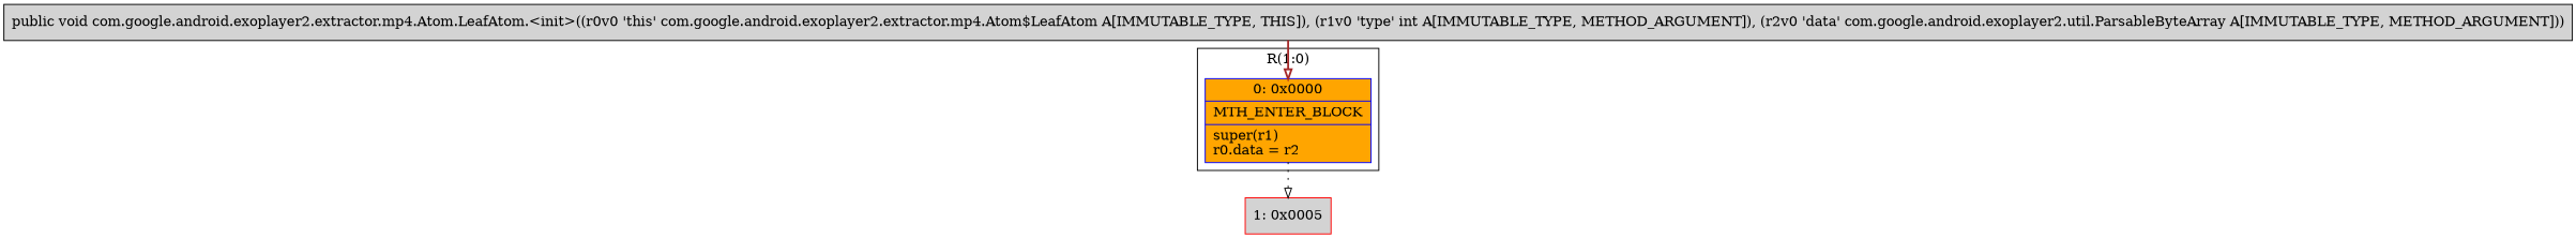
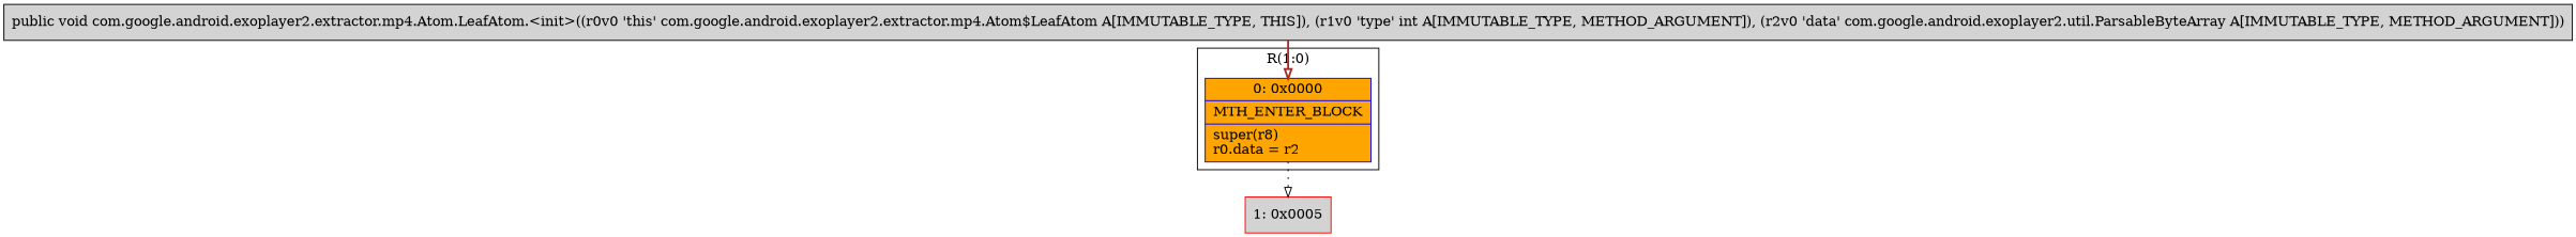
  digraph {
    node [shape=record style=filled fillcolor=lightgrey]
    edge [arrowhead=onormal]
-   n1 [color=blue label="{0\:\ 0x0000|MTH_ENTER_BLOCK\l|super(r1)\lr0.data = r2\l}" fillcolor=orange]
+   n1 [color=blue label="{0\:\ 0x0000|MTH_ENTER_BLOCK\l|super(r8)\lr0.data = r2\l}" fillcolor=orange]
    n2 [color=red label="{1\:\ 0x0005}"]
    n3 [label="{public void com.google.android.exoplayer2.extractor.mp4.Atom.LeafAtom.\<init\>((r0v0 'this' com.google.android.exoplayer2.extractor.mp4.Atom$LeafAtom A[IMMUTABLE_TYPE, THIS]), (r1v0 'type' int A[IMMUTABLE_TYPE, METHOD_ARGUMENT]), (r2v0 'data' com.google.android.exoplayer2.util.ParsableByteArray A[IMMUTABLE_TYPE, METHOD_ARGUMENT])) }"]
    subgraph cluster_1 {
      label="R(1:0)"
      n1
    }
    n1 -> n2 [color=black style=dotted]
    n3 -> n1 [color=brown style=bold]
  }
